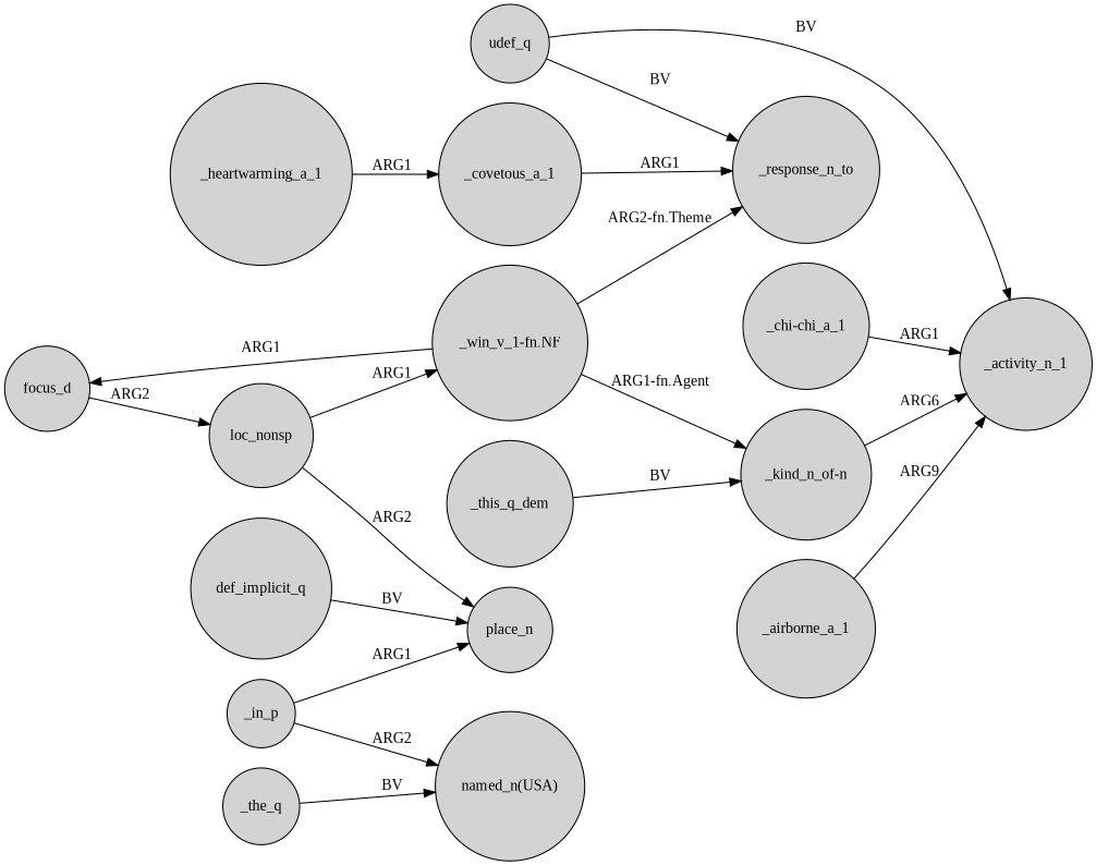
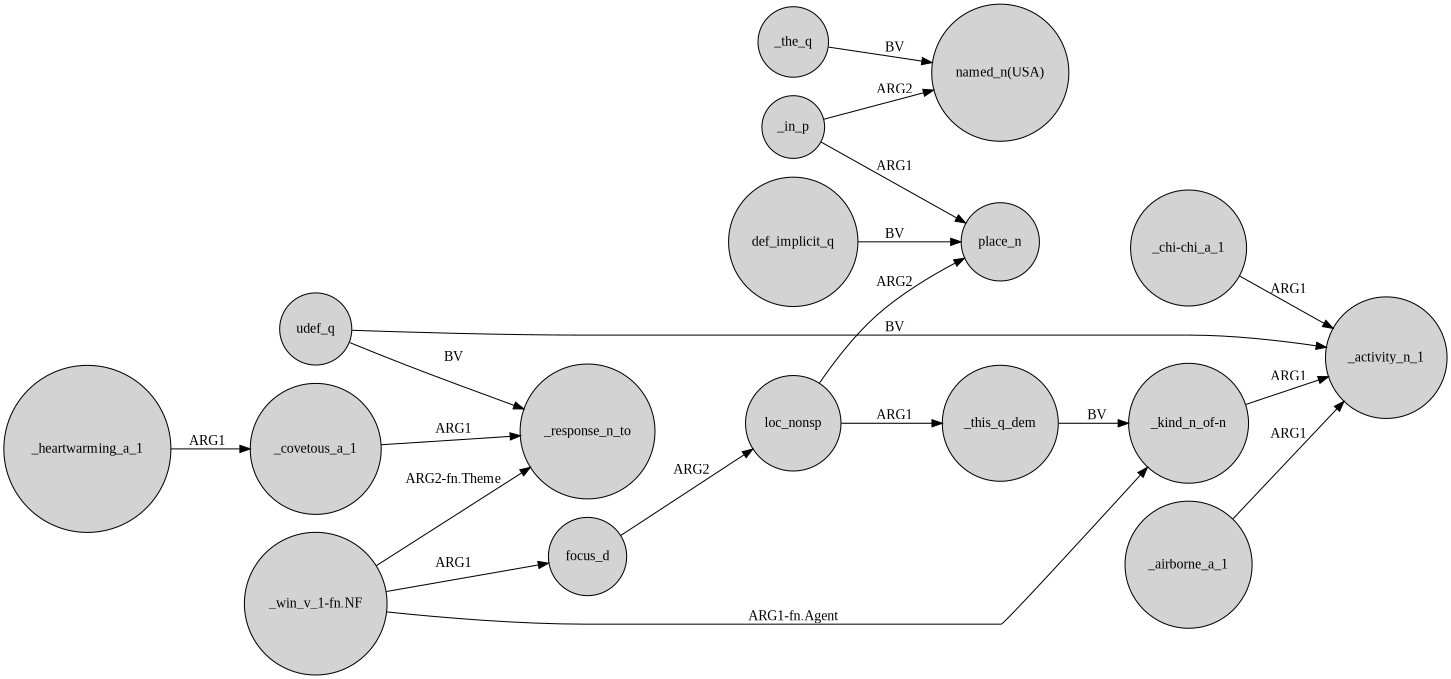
  digraph {
    fontname="Liberation Serif"
    rankdir=LR
    node [fontname="Liberation Serif" shape=circle style=filled]
    edge [fontname="Liberation Serif"]
    focus_d
    loc_nonsp
    "_win_v_1-fn.NF"
    place_n
    _response_n_to
    "_kind_n_of-n"
    "_chi-chi_a_1"
    _activity_n_1
    udef_q
    _this_q_dem
    _airborne_a_1
    _in_p
    "named_n(USA)"
    def_implicit_q
    _the_q
    _covetous_a_1
    _heartwarming_a_1
    focus_d -> loc_nonsp [label=ARG2]
-   loc_nonsp -> "_win_v_1-fn.NF" [label=ARG1]
+   loc_nonsp -> _this_q_dem [label=ARG1]
    loc_nonsp -> place_n [label=ARG2]
    "_win_v_1-fn.NF" -> focus_d [label=ARG1]
    "_win_v_1-fn.NF" -> _response_n_to [label="ARG2-fn.Theme"]
    "_win_v_1-fn.NF" -> "_kind_n_of-n" [label="ARG1-fn.Agent"]
-   "_kind_n_of-n" -> _activity_n_1 [label=ARG6]
+   "_kind_n_of-n" -> _activity_n_1 [label=ARG1]
    "_chi-chi_a_1" -> _activity_n_1 [label=ARG1]
    udef_q -> _response_n_to [label=BV]
    udef_q -> _activity_n_1 [label=BV]
    _this_q_dem -> "_kind_n_of-n" [label=BV]
-   _airborne_a_1 -> _activity_n_1 [label=ARG9]
+   _airborne_a_1 -> _activity_n_1 [label=ARG1]
    _in_p -> place_n [label=ARG1]
    _in_p -> "named_n(USA)" [label=ARG2]
    def_implicit_q -> place_n [label=BV]
    _the_q -> "named_n(USA)" [label=BV]
    _covetous_a_1 -> _response_n_to [label=ARG1]
    _heartwarming_a_1 -> _covetous_a_1 [label=ARG1]
  }
